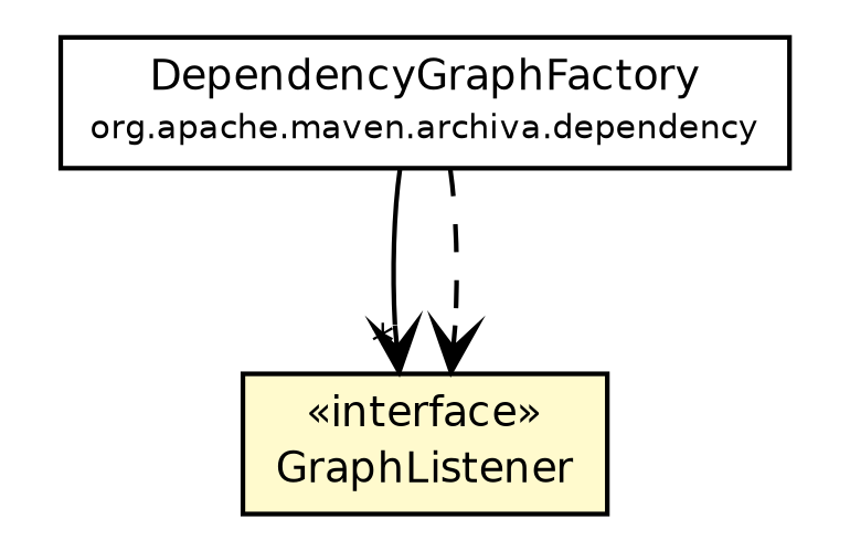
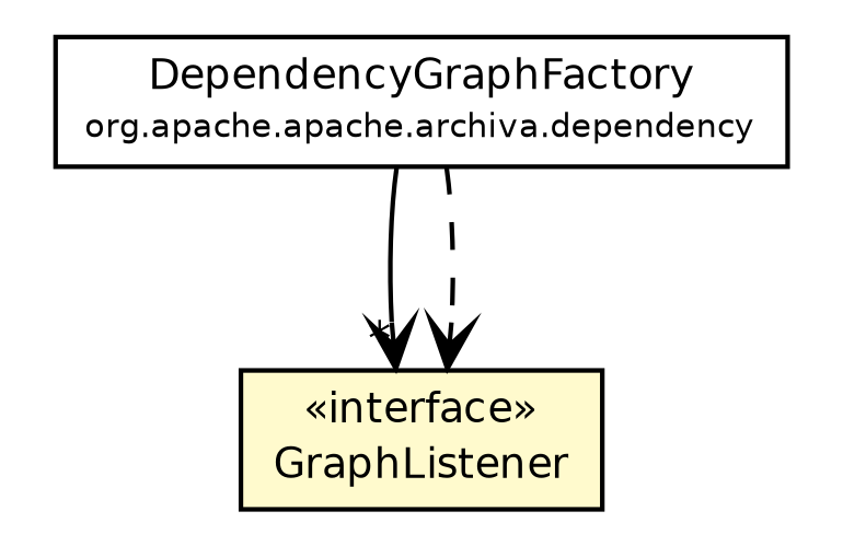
  digraph {
    node [fontcolor=black fontname=Helvetica fontsize=9.0 shape=plaintext]
    edge [arrowhead=open color=black fontcolor=black fontname=Helvetica fontsize=10.0 headport=p labelfontname=Helvetica labelfontsize=10 tailport=p]
-   n1 [label=<<table border="0" cellborder="1" cellspacing="0" cellpadding="2" port="p" href="../DependencyGraphFactory.html"> 		<tr><td><table border="0" cellspacing="0" cellpadding="1"> 			<tr><td> DependencyGraphFactory </td></tr> 			<tr><td><font point-size="7.0"> org.apache.maven.archiva.dependency </font></td></tr> 		</table></td></tr> 		</table>>]
+   n1 [label=<<table border="0" cellborder="1" cellspacing="0" cellpadding="2" port="p" href="../DependencyGraphFactory.html"> 		<tr><td><table border="0" cellspacing="0" cellpadding="1"> 			<tr><td> DependencyGraphFactory </td></tr> 			<tr><td><font point-size="7.0"> org.apache.apache.archiva.dependency </font></td></tr> 		</table></td></tr> 		</table>>]
    n2 [label=<<table border="0" cellborder="1" cellspacing="0" cellpadding="2" port="p" bgcolor="lemonChiffon" href="./GraphListener.html"> 		<tr><td><table border="0" cellspacing="0" cellpadding="1"> 			<tr><td> &laquo;interface&raquo; </td></tr> 			<tr><td> GraphListener </td></tr> 		</table></td></tr> 		</table>>]
    n1 -> n2 [headlabel="*"]
    n1 -> n2 [style=dashed]
  }
